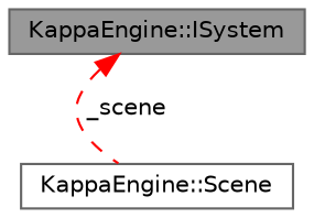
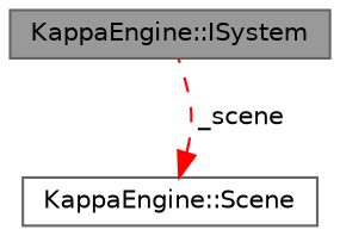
  digraph {
    node [color=gray40 fontname=Helvetica fontsize=10 shape=box style=filled]
    n1 [fillcolor=grey60 fontcolor=black height=0.2 label="KappaEngine::ISystem" width=0.4]
    n2 [fillcolor=white height=0.2 label="KappaEngine::Scene" width=0.4]
-   n1 -> n2 [color=red dir=back fontname=Helvetica fontsize=10 label=" _scene" labelfontname=Helvetica labelfontsize=10 style=dashed]
+   n2 -> n1 [color=red dir=back fontname=Helvetica fontsize=10 label=" _scene" labelfontname=Helvetica labelfontsize=10 style=dashed]
  }
